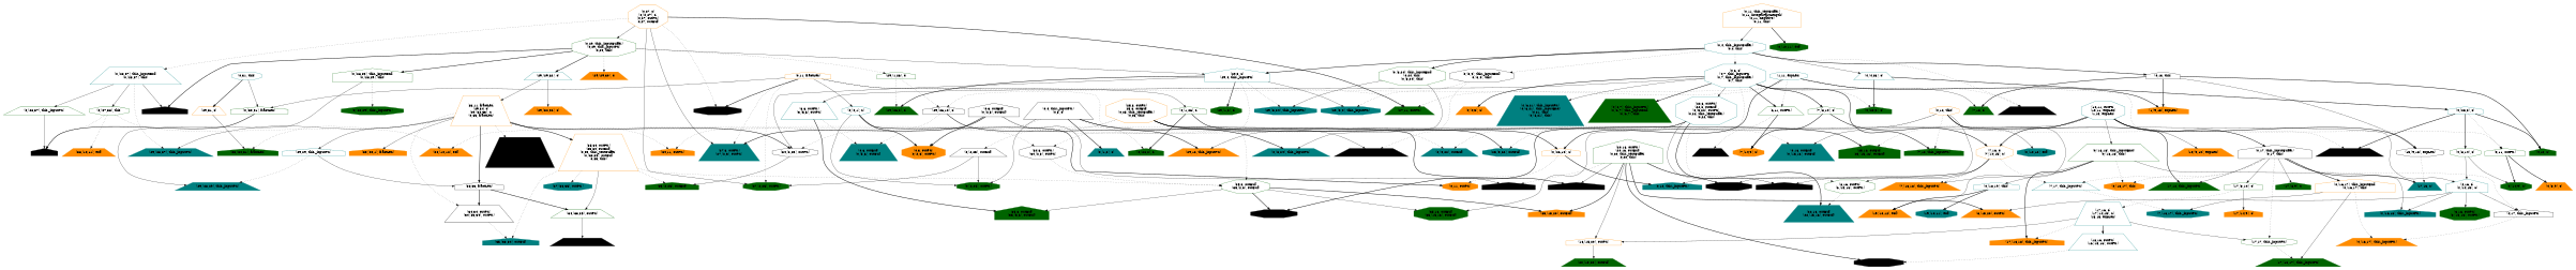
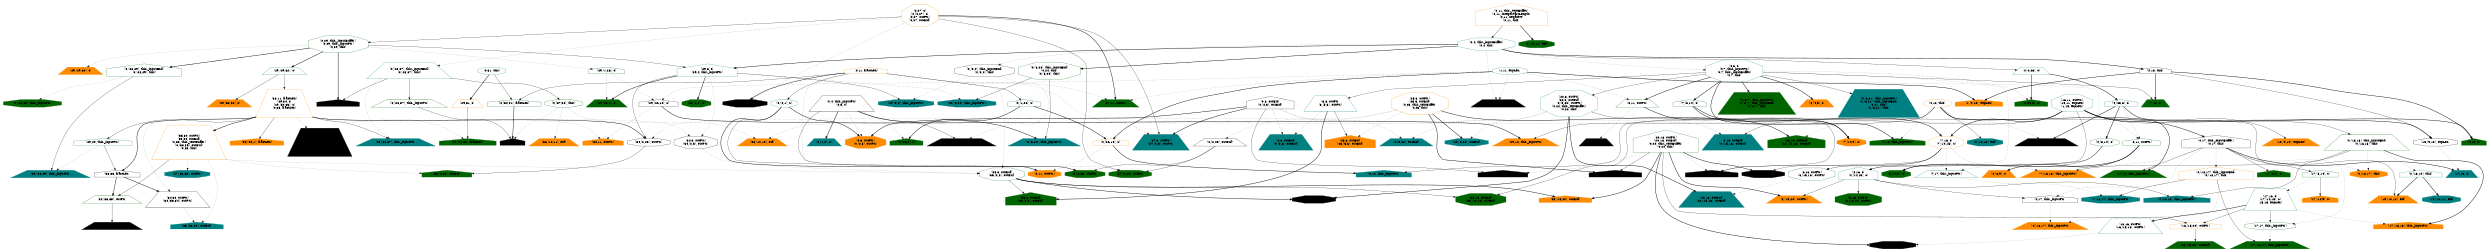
  digraph {
    node [color=darkgreen shape=trapezium style=filled]
    edge [style=dotted]
    n1 [color=teal label="(0,(3,24), this._inputPtr)"]
    n2 [color=teal label="(29,(3,24), this._inputPtr)" shape=octagon]
    n3 [label="(0,(3,24), this._inputEnd)\n(0,24, this)\n(0,(3,24), this)" shape=octagon style=""]
    n4 [color=black label="(0,(3,4), this._inputPtr)"]
    n5 [color=teal label="(29,(3,4), this._inputPtr)" shape=octagon]
    n6 [color=black label="(0,(3,4), this._inputEnd)\n(0,(3,4), this)" shape=octagon style=""]
    n7 [color=teal label="(4,(6,21), this._inputPtr)\n(0,(6,21), this._inputEnd)\n(0,21, this)\n(0,(6,21), this)"]
    n8 [label="(4,(6,7), this._inputPtr)\n(0,(6,7), this._inputEnd)\n(0,(6,7), this)"]
    n9 [color=teal label="(0,(5,22), outBuf)"]
    n10 [color=black label="(35,(5,22), outBuf)" shape=octagon]
    n11 [color=teal label="(25,(5,22), outBuf)" shape=octagon]
    n12 [color=black label="(22,(15,20), outBuf)" shape=house]
    n13 [color=teal label="(22,16, outBuf)\n(22,(15,16), outBuf)"]
    n14 [color=teal label="(22,6, outPtr)\n(22,6, outBuf)\n(3,(5,22), outPtr)\n(0,22, this._textBuffer)\n(0,22, this)" shape=octagon style=""]
    n15 [color=teal label="(0,6, outBuf)\n(0,(5,6), outBuf)"]
    n16 [label="(35,6, outBuf)\n(35,(5,6), outBuf)" shape=house]
+   n17 [color=darkorange label="(25,6, outBuf)\n(25,(5,6), outBuf)" shape=house]
    n18 [color=teal label="(3,6, outPtr)\n(3,(5,6), outPtr)" style=""]
    n19 [color=darkorange label="(4,(4,5), c)"]
    n20 [label="(4,(23,5), c)" shape=house]
    n21 [color=black label="(7,(8,9), c)"]
    n22 [color=darkorange label="(7,(14,9), c)" shape=octagon]
    n23 [label="(6,11, outPtr)" style=""]
    n24 [color=black label="(6,(15,20), outPtr)" shape=octagon]
    n25 [label="(6,16, outPtr)\n(6,(15,16), outPtr)" shape=octagon style=""]
    n26 [label="(7,12, this._inputPtr)" shape=house]
    n27 [color=darkorange label="(7,(16,18), this._inputPtr)"]
    n28 [color=teal label="(7,(16,17), this._inputPtr)" shape=octagon]
    n29 [color=teal label="(7,17, this._inputPtr)" style=""]
    n30 [color=darkorange label="(7,16, c)\n(7,(14,15), c)" shape=octagon style=""]
    n31 [label="(7,(8,14), c)" shape=house style=""]
    n32 [label="(7,13, c)"]
    n33 [color=teal label="(4,6, c)\n(4,7, this._inputPtr)\n(0,7, this._inputBuffer)\n(0,7, this)" shape=octagon style=""]
    n34 [color=darkorange label="(1,(9,13), expLen)" shape=house]
    n35 [label="(4,13, c)" shape=house]
    n36 [color=teal label="(17,13, c)"]
    n37 [color=black label="(15,(9,13), expLen)" shape=octagon style=""]
    n38 [color=black label="(0,13, this)" shape=house style=""]
    n39 [color=darkorange label="(19,(10,12), eof)"]
    n40 [color=teal label="(19,(10,11), eof)" shape=octagon]
    n41 [color=teal label="(0,(18,19), this)" shape=house style=""]
    n42 [color=darkorange label="(0,(18,17), this)" shape=octagon]
    n43 [color=teal label="(4,(16,18), this._inputPtr)" shape=house]
    n44 [color=darkorange label="(17,(16,18), this._inputPtr)" shape=house]
    n45 [label="(0,(16,18), this._inputEnd)\n(0,(16,18), this)" style=""]
    n46 [color=darkorange label="(4,(16,17), this._inputPtr)"]
    n47 [label="(17,(16,17), this._inputPtr)"]
    n48 [color=darkorange label="(0,(16,17), this._inputEnd)\n(0,(16,17), this)" shape=house style=""]
    n49 [color=black label="(4,17, this._inputPtr)" shape=house style=""]
    n50 [label="(20,(15,20), outBuf)"]
    n51 [color=black label="(20,(15,16), outBuf)" shape=octagon]
    n52 [color=darkorange label="(16,(15,20), outPtr)" shape=house style=""]
    n53 [color=teal label="(16,16, outPtr)\n(16,(15,16), outPtr)" style=""]
    n54 [label="(17,17, this._inputPtr)" shape=octagon style=""]
    n55 [color=teal label="(17,16, c)\n(17,(14,15), c)\n(15,15, expLen)" style=""]
    n56 [label="(17,12, this._inputPtr)"]
    n57 [color=darkorange label="(17,(14,9), c)" shape=house]
    n58 [label="(17,(8,14), c)" shape=house style=""]
    n59 [label="(17,(8,9), c)" shape=house]
    n60 [color=black label="(0,17, this._inputBuffer)\n(0,17, this)" shape=house style=""]
    n61 [color=black label="(0,(15,20), outBuf)" shape=house]
    n62 [color=darkorange label="(35,(15,20), outBuf)" shape=house]
    n63 [color=black label="(25,(15,20), outBuf)" shape=house]
    n64 [color=darkorange label="(3,(15,20), outPtr)"]
    n65 [label="(20,16, outPtr)\n(20,16, outBuf)\n(0,20, this._textBuffer)\n(0,20, this)" shape=house style=""]
    n66 [label="(0,(2,25), outPtr)" shape=octagon]
    n67 [label="(27,(2,25), outPtr)" shape=octagon]
    n68 [color=black label="(0,(2,25), outBuf)" style=""]
    n69 [label="(35,(2,25), outBuf)" shape=house]
    n70 [color=black label="(34,(2,25), outPtr)" shape=octagon style=""]
    n71 [label="(25,16, outBuf)\n(25,(15,16), outBuf)" shape=house]
    n72 [color=darkorange label="(25,3, outPtr)\n(25,3, outBuf)\n(0,25, this._textBuffer)\n(0,25, this)" shape=octagon style=""]
    n73 [color=teal label="(0,16, outBuf)\n(0,(15,16), outBuf)"]
    n74 [color=darkorange label="(0,3, outPtr)\n(0,(2,3), outPtr)" shape=octagon]
    n75 [color=teal label="(27,3, outPtr)\n(27,(2,3), outPtr)"]
    n76 [color=black label="(0,3, outBuf)\n(0,(2,3), outBuf)" shape=house style=""]
    n77 [color=teal label="(0,(1,2), c)"]
    n78 [label="(0,(26,2), c)" shape=house]
    n79 [color=black label="(0,4, this._inputPtr)\n(0,3, c)" style=""]
    n80 [label="(29,(1,2), c)" shape=octagon]
    n81 [label="(29,(26,2), c)"]
    n82 [label="(35,16, outBuf)\n(35,(15,16), outBuf)" shape=octagon]
    n83 [label="(35,3, outBuf)\n(35,(2,3), outBuf)" shape=octagon style=""]
    n84 [color=black label="(34,3, outPtr)\n(34,(2,3), outPtr)" shape=octagon style=""]
    n85 [color=teal label="(29,3, c)\n(29,4, this._inputPtr)" shape=house style=""]
    n86 [color=black label="(1,(9,10), expLen)"]
    n87 [label="(3,16, outPtr)\n(3,(15,16), outPtr)" shape=octagon]
    n88 [color=teal label="(4,16, c)\n(4,(14,15), c)" shape=house style=""]
    n89 [color=darkorange label="(15,(9,10), expLen)"]
    n90 [color=teal label="(16,11, outPtr)\n(15,11, expLen)\n(1,15, expLen)" shape=octagon style=""]
    n91 [color=darkorange label="(4,(8,9), c)"]
    n92 [label="(4,(14,9), c)" shape=octagon]
    n93 [label="(3,11, outPtr)" shape=house style=""]
    n94 [color=black label="(4,12, this._inputPtr)"]
    n95 [label="(4,(8,14), c)" shape=octagon style=""]
    n96 [color=teal label="(4,(23,8), c)" shape=house style=""]
    n97 [color=teal label="(4,(4,23), c)" style=""]
    n98 [color=teal label="(0,4, this._inputBuffer)\n(0,4, this)" shape=octagon style=""]
    n99 [color=teal label="(0,12, this._inputPtr)" shape=house]
    n100 [color=teal label="(0,(10,12), eof)" shape=octagon]
    n101 [color=darkorange label="(38,(10,12), eof)"]
    n102 [color=darkorange label="(29,12, this._inputPtr)"]
    n103 [color=darkorange label="(0,12, this)" shape=octagon style=""]
    n104 [color=black label="(0,31, c)" shape=house]
    n105 [color=darkorange label="(38,(10,11), eof)"]
    n106 [label="(0,(37,38), this)" shape=octagon style=""]
    n107 [color=black label="(0,(37,29), this)" shape=house]
    n108 [label="(0,(28,37), this._inputPtr)" style=""]
    n109 [color=teal label="(29,(28,37), this._inputPtr)"]
    n110 [color=teal label="(0,(28,37), this._inputEnd)\n(0,(28,37), this)" style=""]
    n111 [label="(0,(28,29), this._inputPtr)" shape=octagon]
    n112 [color=teal label="(29,(28,29), this._inputPtr)"]
    n113 [label="(0,(28,29), this._inputEnd)\n(0,(28,29), this)" shape=house style=""]
    n114 [color=teal label="(27,(33,35), outPtr)" shape=octagon]
    n115 [color=black label="(35,(33,35), outBuf)"]
    n116 [color=teal label="(35,(33,34), outBuf)" shape=house]
    n117 [label="(34,(33,35), outPtr)" style=""]
    n118 [color=darkorange label="(35,34, outPtr)\n(35,34, outBuf)\n(0,35, this._textBuffer)\n(0,(33,35), outBuf)\n(0,35, this)" style=""]
    n119 [color=black label="(27,34, outPtr)\n(27,(33,34), outPtr)\n(0,34, outBuf)\n(0,(33,34), outBuf)"]
    n120 [color=black label="(34,34, outPtr)\n(34,(33,34), outPtr)" style=""]
    n121 [color=black label="(33,33, fractLen)" shape=house style=""]
    n122 [color=teal label="(29,29, this._inputPtr)" shape=house style=""]
    n123 [label="(33,(30,31), fractLen)" shape=house]
    n124 [color=darkorange label="(33,(30,1), fractLen)" shape=house]
    n125 [color=darkorange label="(34,11, outPtr)" shape=house]
    n126 [color=darkorange label="(33,11, fractLen)\n(29,34, c)\n(29,(32,33), c)\n(0,33, fractLen)" style=""]
    n127 [color=darkorange label="(29,(32,36), c)"]
    n128 [color=teal label="(29,(29,32), c)" style=""]
    n129 [color=darkorange label="(29,(29,30), c)"]
    n130 [color=black label="(29,(26,10), c)" shape=house style=""]
    n131 [label="(29,(1,26), c)" shape=house style=""]
    n132 [color=darkorange label="(29,31, c)" style=""]
    n133 [label="(0,29, this._inputBuffer)\n(0,29, this._inputPtr)\n(0,29, this)" shape=octagon style=""]
    n134 [label="(0,(30,31), fractLen)" shape=house style=""]
    n135 [color=teal label="(0,31, this)" shape=octagon style=""]
    n136 [color=black label="(0,(30,1), fractLen)" shape=octagon]
    n137 [label="(27,11, outPtr)"]
    n138 [color=darkorange label="(0,27, c)\n(0,(0,27), c)\n(0,27, outPtr)\n(0,27, outBuf)" shape=octagon style=""]
    n139 [color=darkorange label="(0,11, outPtr)" shape=octagon]
    n140 [color=teal label="(0,(0,1), c)" shape=octagon style=""]
    n141 [color=darkorange label="(0,(26,10), c)" shape=house style=""]
    n142 [label="(0,(1,26), c)" shape=house style=""]
    n143 [color=darkorange label="(0,11, fractLen)" shape=house style=""]
    n144 [label="(0,(10,11), eof)" shape=octagon]
    n145 [color=teal label="(1,11, expLen)" shape=octagon style=""]
    n146 [color=darkorange label="(0,11, this._textBuffer)\n(0,11, integerPartLength)\n(0,11, negative)\n(0,11, this)" shape=house style=""]
    n3 -> n1 [style=solid]
    n3 -> n2 [style=solid]
    n6 -> n4
    n6 -> n5
    n14 -> n9
    n14 -> n10 [style=bold]
    n14 -> n11
    n14 -> n12 [style=solid]
    n14 -> n13 [style=bold]
    n18 -> n15
    n18 -> n16 [style=bold]
+   n18 -> n17 [style=solid]
    n23 -> n21
    n23 -> n22 [style=bold]
    n25 -> n13
    n29 -> n28
    n30 -> n12 [style=solid]
    n30 -> n24 [style=solid]
    n30 -> n25 [style=solid]
    n30 -> n27
    n30 -> n29
    n31 -> n22 [style=bold]
    n31 -> n30 [style=bold]
    n33 -> n7 [style=solid]
    n33 -> n8 [style=bold]
    n33 -> n14 [style=solid]
    n33 -> n18 [style=solid]
    n33 -> n19 [style=bold]
    n33 -> n20
    n33 -> n23 [style=bold]
    n33 -> n25
    n33 -> n26 [style=bold]
    n33 -> n31 [style=bold]
    n33 -> n32 [style=solid]
    n37 -> n36
    n38 -> n32 [style=bold]
    n38 -> n34 [style=bold]
    n38 -> n35 [style=bold]
    n38 -> n37 [style=solid]
    n41 -> n39 [style=bold]
    n41 -> n40 [style=bold]
    n45 -> n27 [style=solid]
-   n45 -> n41 [style=solid]
+   n45 -> n41
    n45 -> n42
    n45 -> n43 [style=solid]
    n45 -> n44 [style=bold]
    n48 -> n28 [style=solid]
    n48 -> n46
    n48 -> n47 [style=solid]
    n49 -> n46
    n52 -> n50 [style=solid]
    n53 -> n51
    n54 -> n47
    n55 -> n44
    n55 -> n52 [style=solid]
    n55 -> n53 [style=bold]
    n55 -> n54 [style=solid]
    n58 -> n55
    n58 -> n57 [style=solid]
    n60 -> n29
    n60 -> n36 [style=bold]
    n60 -> n42
-   n60 -> n48 [style=bold]
+   n60 -> n48
    n60 -> n49
    n60 -> n54
    n60 -> n56 [style=solid]
    n60 -> n58 [style=solid]
    n60 -> n59 [style=solid]
    n65 -> n12
    n65 -> n24 [style=bold]
    n65 -> n51 [style=bold]
    n65 -> n52 [style=solid]
    n65 -> n61
    n65 -> n62 [style=bold]
    n65 -> n63 [style=solid]
    n65 -> n64 [style=bold]
    n68 -> n66 [style=solid]
    n68 -> n67 [style=solid]
    n70 -> n69 [style=solid]
    n72 -> n11 [style=bold]
+   n72 -> n17
    n72 -> n63 [style=bold]
    n72 -> n68
    n72 -> n70
    n72 -> n71 [style=bold]
    n76 -> n9
    n76 -> n15
    n76 -> n61 [style=solid]
    n76 -> n73
    n76 -> n74 [style=bold]
    n76 -> n75 [style=bold]
    n79 -> n1 [style=bold]
    n79 -> n4 [style=solid]
    n79 -> n66 [style=solid]
    n79 -> n74
    n79 -> n77 [style=bold]
    n79 -> n78
    n83 -> n10 [style=bold]
    n83 -> n16 [style=solid]
    n83 -> n62 [style=bold]
    n83 -> n82 [style=solid]
    n84 -> n83
    n85 -> n2
    n85 -> n5 [style=solid]
    n85 -> n70 [style=solid]
    n85 -> n80 [style=bold]
    n85 -> n81 [style=bold]
    n85 -> n84
    n88 -> n43 [style=solid]
    n88 -> n49 [style=solid]
    n88 -> n64 [style=solid]
    n88 -> n87 [style=solid]
    n90 -> n30 [style=bold]
    n90 -> n37 [style=bold]
    n90 -> n45 [style=solid]
    n90 -> n60 [style=bold]
    n90 -> n71
    n90 -> n73 [style=solid]
    n90 -> n82 [style=solid]
    n90 -> n88 [style=solid]
    n90 -> n89 [style=solid]
    n93 -> n91 [style=bold]
    n93 -> n92 [style=bold]
    n95 -> n88 [style=solid]
    n95 -> n92 [style=solid]
    n96 -> n35 [style=bold]
    n96 -> n93
    n96 -> n94 [style=bold]
    n96 -> n95 [style=bold]
    n97 -> n20 [style=bold]
    n97 -> n96 [style=bold]
    n98 -> n3 [style=bold]
    n98 -> n6
    n98 -> n33
    n98 -> n38 [style=bold]
    n98 -> n85 [style=bold]
    n98 -> n86
    n98 -> n97 [style=solid]
    n103 -> n26
    n103 -> n39 [style=solid]
    n103 -> n56 [style=bold]
    n103 -> n94
    n103 -> n99 [style=solid]
    n103 -> n100 [style=solid]
    n103 -> n101
    n103 -> n102 [style=solid]
    n106 -> n101
    n106 -> n104
    n106 -> n105
    n108 -> n104 [style=solid]
    n110 -> n106 [style=solid]
    n110 -> n107 [style=solid]
    n110 -> n108 [style=solid]
    n110 -> n109
    n113 -> n111
    n113 -> n112 [style=solid]
    n117 -> n115 [style=solid]
    n118 -> n69
    n118 -> n83
    n118 -> n114
    n118 -> n116
    n118 -> n117 [style=solid]
    n120 -> n116
    n121 -> n117 [style=bold]
    n121 -> n120 [style=bold]
    n122 -> n112
    n122 -> n121 [style=solid]
    n126 -> n70 [style=bold]
    n126 -> n84
    n126 -> n109 [style=solid]
    n126 -> n118 [style=bold]
    n126 -> n119
    n126 -> n120
    n126 -> n121 [style=bold]
    n126 -> n122 [style=solid]
    n126 -> n123
    n126 -> n124 [style=solid]
    n126 -> n125
    n128 -> n126 [style=solid]
    n128 -> n127 [style=solid]
    n130 -> n102 [style=bold]
    n130 -> n125
    n131 -> n81
    n131 -> n130
    n132 -> n123 [style=solid]
    n133 -> n85 [style=solid]
    n133 -> n107 [style=bold]
    n133 -> n113 [style=bold]
    n133 -> n128 [style=bold]
    n133 -> n129
    n133 -> n131
    n134 -> n104 [style=bold]
    n135 -> n132 [style=bold]
    n135 -> n134 [style=solid]
    n138 -> n67 [style=solid]
    n138 -> n75 [style=solid]
    n138 -> n110
    n138 -> n133 [style=solid]
    n138 -> n136
    n138 -> n137 [style=bold]
    n140 -> n66 [style=solid]
    n140 -> n74 [style=bold]
    n140 -> n139 [style=bold]
    n141 -> n99 [style=bold]
    n141 -> n139
    n142 -> n78 [style=bold]
    n142 -> n141 [style=bold]
    n143 -> n67
    n143 -> n75
    n143 -> n83
    n143 -> n134 [style=solid]
    n143 -> n136 [style=bold]
    n143 -> n137
    n143 -> n140 [style=solid]
    n143 -> n142 [style=solid]
    n145 -> n23
    n145 -> n34 [style=bold]
    n145 -> n86
    n145 -> n93
    n145 -> n130
    n145 -> n137
    n145 -> n141 [style=bold]
    n146 -> n98 [style=solid]
    n146 -> n144 [style=bold]
  }
